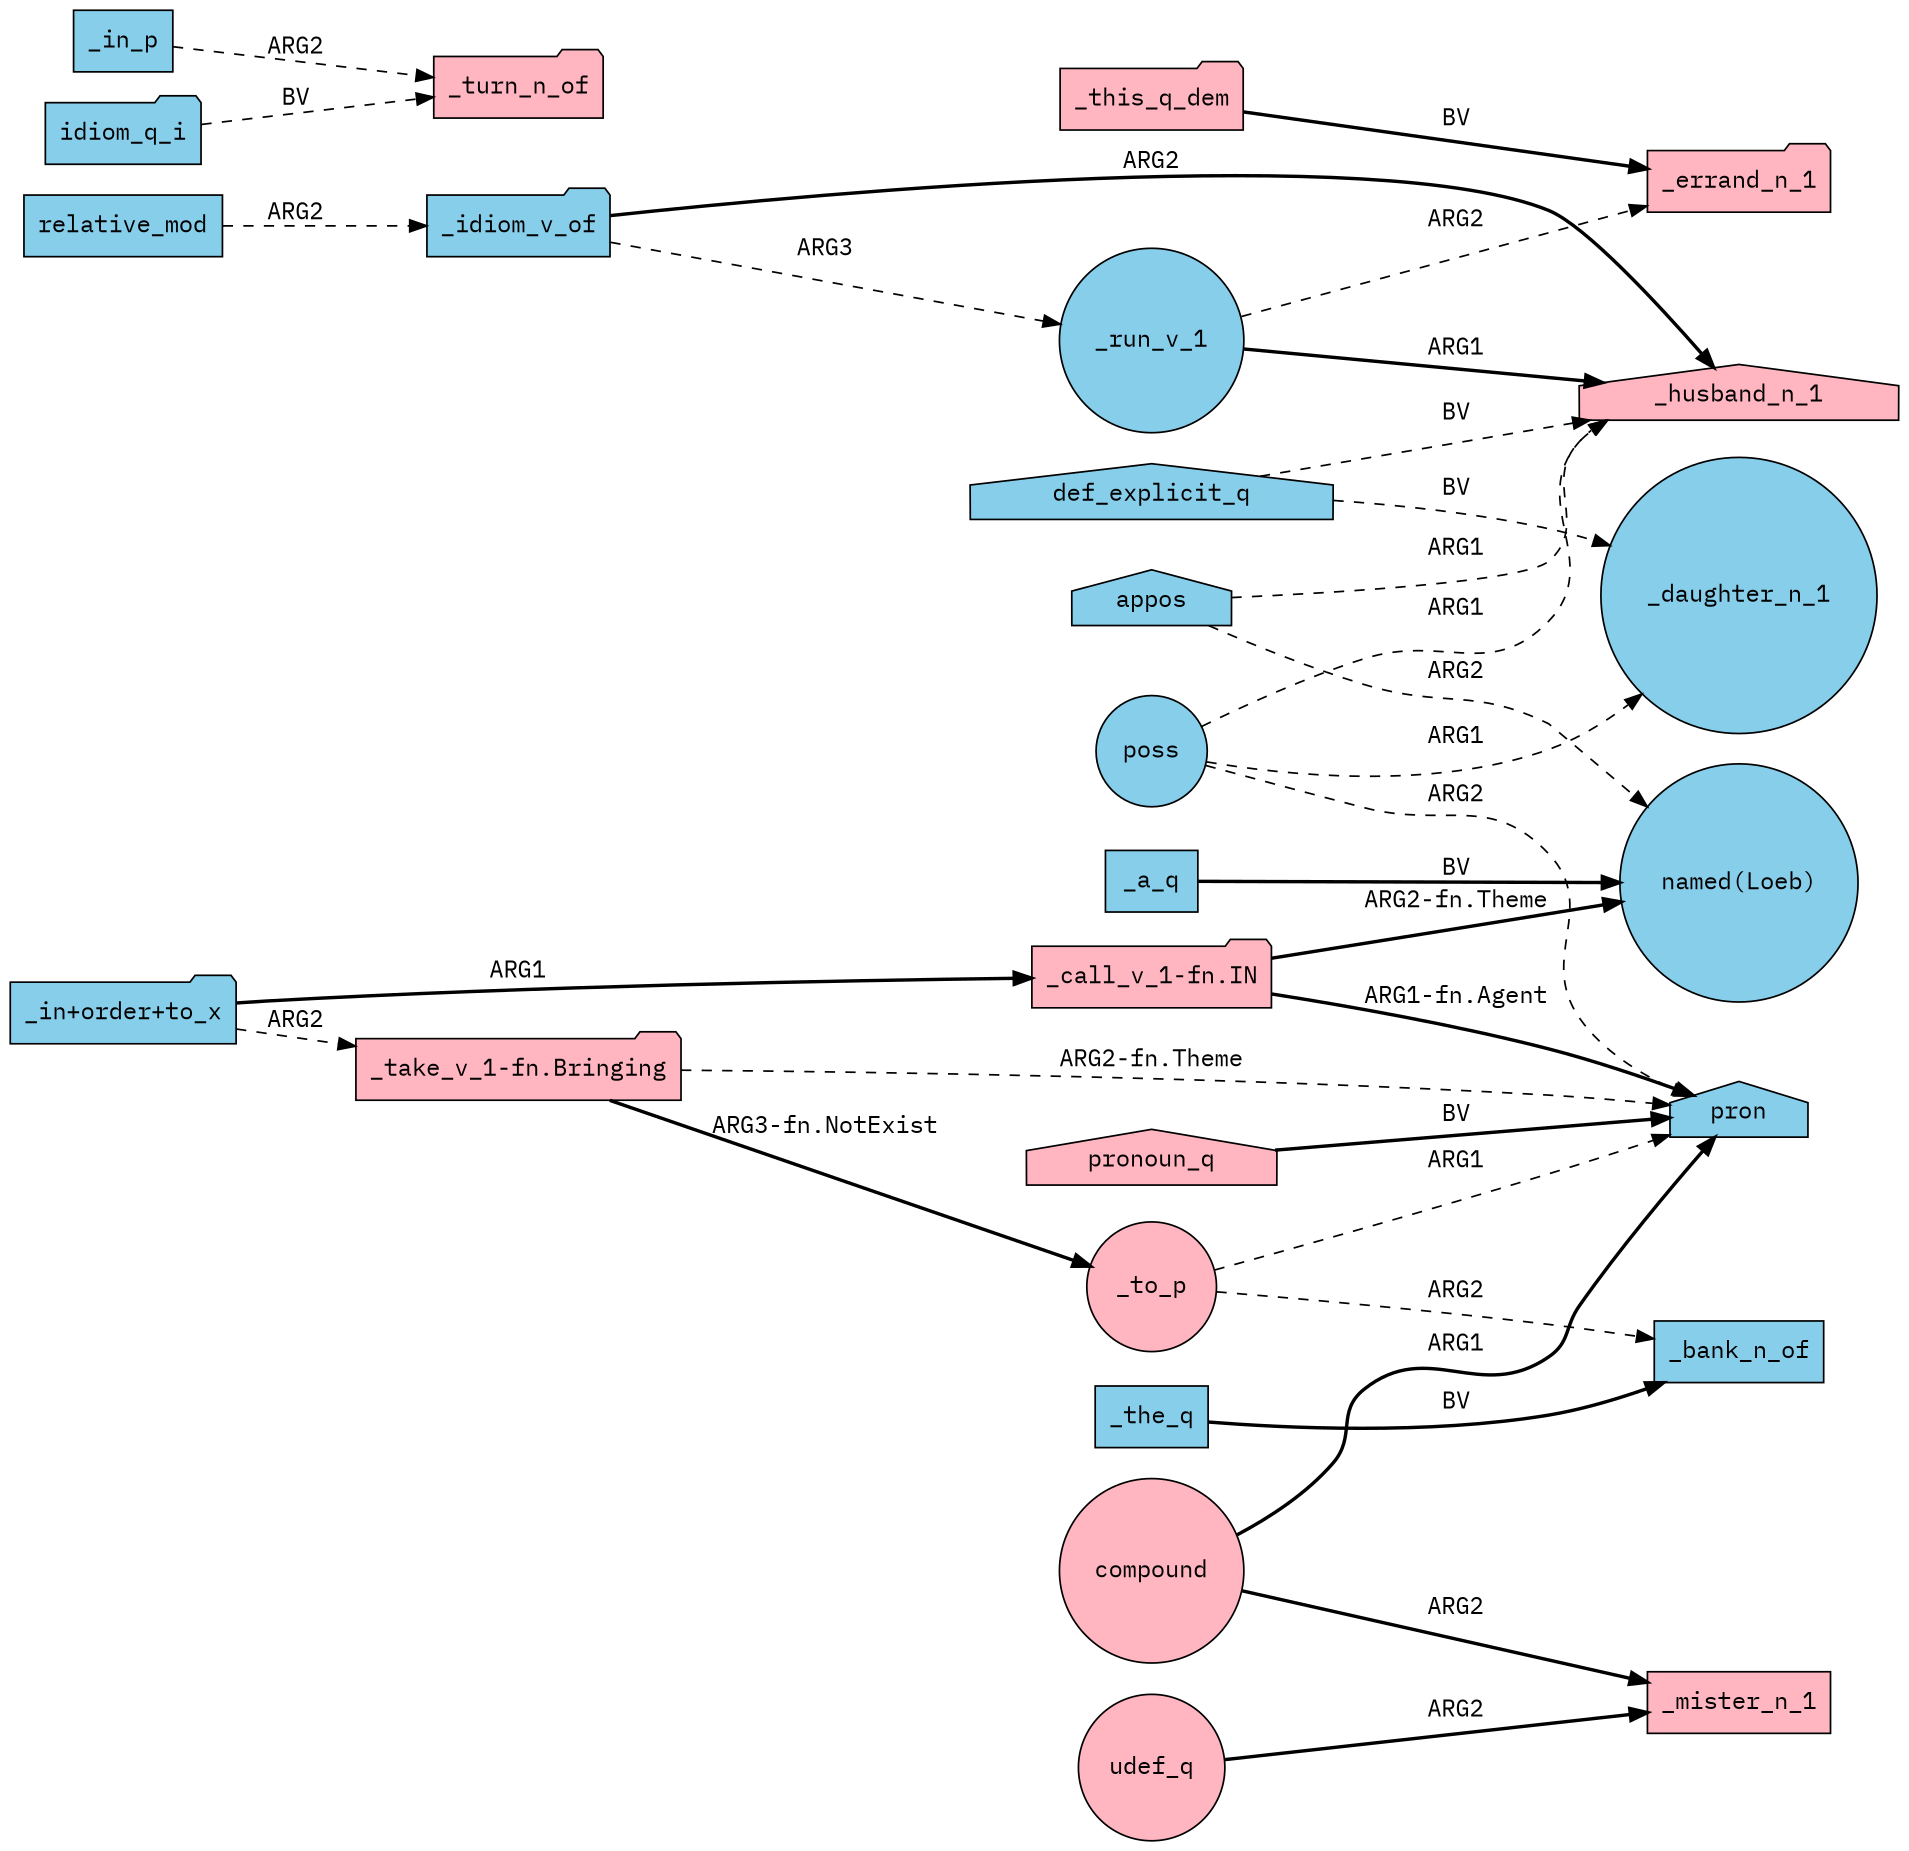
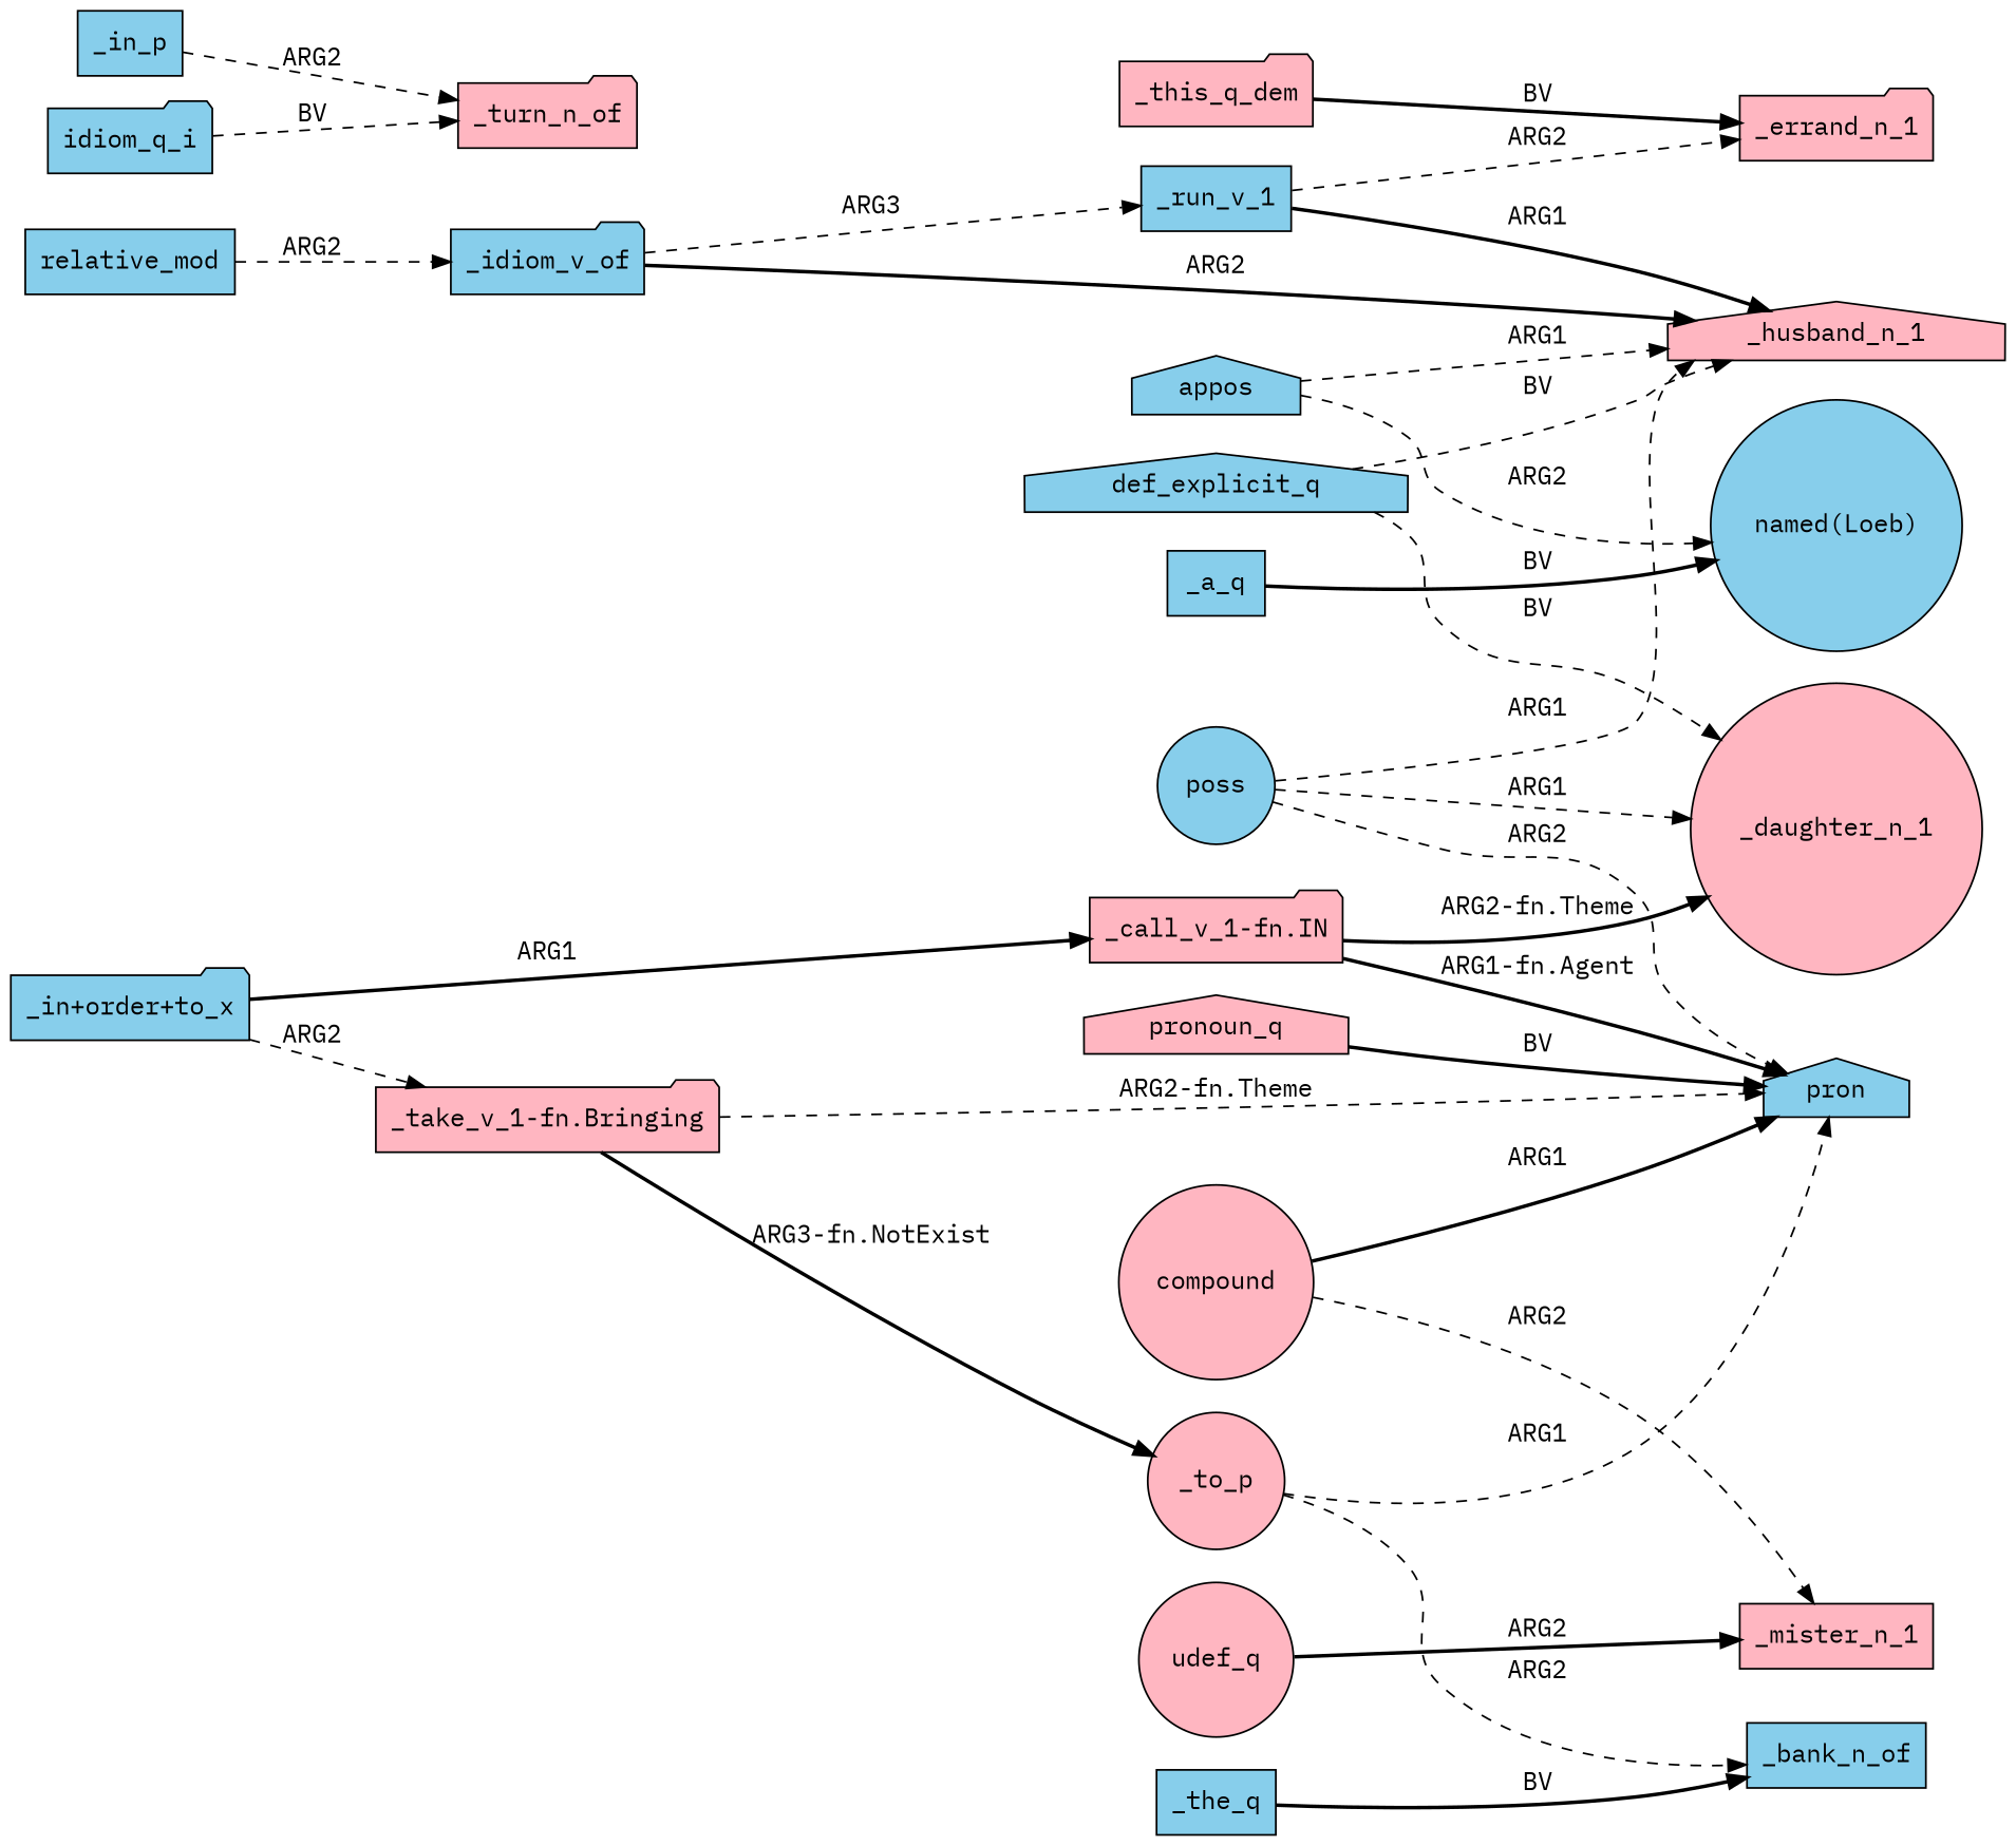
  digraph {
    fontname="IBM Plex Mono"
    rankdir=LR
    node [fillcolor=skyblue fontname="IBM Plex Mono" shape=folder style=filled]
    edge [fontname="IBM Plex Mono" style=dashed]
    relative_mod [shape=box]
    n2 [label=_idiom_v_of]
    _husband_n_1 [fillcolor=lightpink shape=house]
-   _run_v_1 [shape=circle]
+   _run_v_1 [shape=box]
    _errand_n_1 [fillcolor=lightpink]
    poss [shape=circle]
    pron [shape=house]
-   _daughter_n_1 [shape=circle]
+   _daughter_n_1 [fillcolor=lightpink shape=circle]
    _in_p [shape=box]
    _turn_n_of [fillcolor=lightpink]
    _to_p [fillcolor=lightpink shape=circle]
    _bank_n_of [shape=box]
    "_take_v_1-fn.Bringing" [fillcolor=lightpink]
    "_in+order+to_x"
    "_call_v_1-fn.IN" [fillcolor=lightpink]
    compound [fillcolor=lightpink shape=circle]
    _mister_n_1 [fillcolor=lightpink shape=box]
    "named(Loeb)" [shape=circle]
    udef_q [fillcolor=lightpink shape=circle]
    def_explicit_q [shape=house]
    _this_q_dem [fillcolor=lightpink]
    _a_q [shape=box]
    pronoun_q [fillcolor=lightpink shape=house]
    _the_q [shape=box]
    idiom_q_i
    appos [shape=house]
    relative_mod -> n2 [label=ARG2]
    n2 -> _husband_n_1 [label=ARG2 style=bold]
    n2 -> _run_v_1 [label=ARG3]
    _run_v_1 -> _husband_n_1 [label=ARG1 style=bold]
    _run_v_1 -> _errand_n_1 [label=ARG2]
    poss -> _husband_n_1 [label=ARG1]
    poss -> pron [label=ARG2]
    poss -> _daughter_n_1 [label=ARG1]
    _in_p -> _turn_n_of [label=ARG2]
    _to_p -> pron [label=ARG1]
    _to_p -> _bank_n_of [label=ARG2]
    "_take_v_1-fn.Bringing" -> pron [label="ARG2-fn.Theme"]
    "_take_v_1-fn.Bringing" -> _to_p [label="ARG3-fn.NotExist" style=bold]
    "_in+order+to_x" -> "_take_v_1-fn.Bringing" [label=ARG2]
    "_in+order+to_x" -> "_call_v_1-fn.IN" [label=ARG1 style=bold]
    "_call_v_1-fn.IN" -> pron [label="ARG1-fn.Agent" style=bold]
-   "_call_v_1-fn.IN" -> "named(Loeb)" [label="ARG2-fn.Theme" style=bold]
+   "_call_v_1-fn.IN" -> _daughter_n_1 [label="ARG2-fn.Theme" style=bold]
    compound -> pron [label=ARG1 style=bold]
-   compound -> _mister_n_1 [label=ARG2 style=bold]
+   compound -> _mister_n_1 [label=ARG2]
    udef_q -> _mister_n_1 [label=ARG2 style=bold]
    def_explicit_q -> _husband_n_1 [label=BV]
    def_explicit_q -> _daughter_n_1 [label=BV]
    _this_q_dem -> _errand_n_1 [label=BV style=bold]
    _a_q -> "named(Loeb)" [label=BV style=bold]
    pronoun_q -> pron [label=BV style=bold]
    _the_q -> _bank_n_of [label=BV style=bold]
    idiom_q_i -> _turn_n_of [label=BV]
    appos -> _husband_n_1 [label=ARG1]
    appos -> "named(Loeb)" [label=ARG2]
  }
